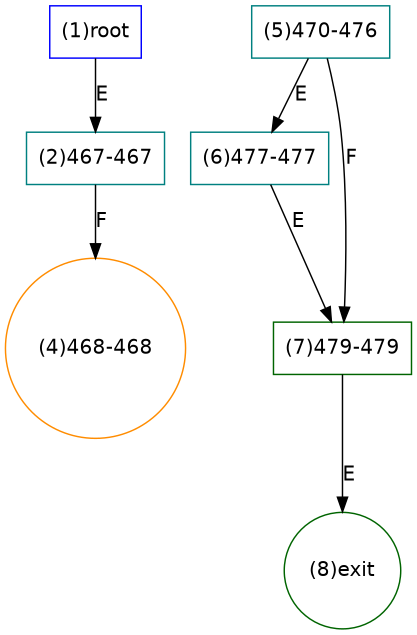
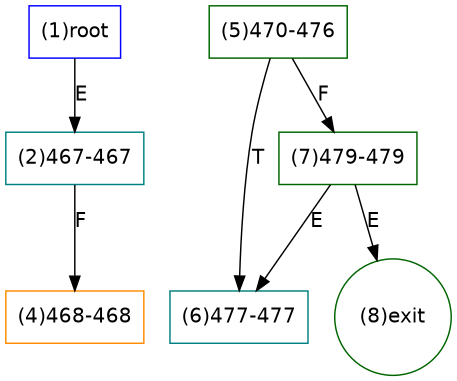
  digraph {
    fontname="DejaVu Sans"
    node [color=darkgreen fontname="DejaVu Sans" shape=box]
    edge [fontname="DejaVu Sans"]
    n1 [color=blue label="(1)root"]
    n2 [color=teal label="(2)467-467"]
-   n3 [color=darkorange label="(4)468-468" shape=circle]
-   n4 [color=teal label="(5)470-476"]
+   n3 [color=darkorange label="(4)468-468"]
+   n4 [label="(5)470-476"]
    n5 [color=teal label="(6)477-477"]
    n6 [label="(7)479-479"]
    n7 [label="(8)exit" shape=circle]
    n1 -> n2 [label=E]
    n2 -> n3 [label=F]
-   n4 -> n5 [label=E]
+   n4 -> n5 [label=T]
    n4 -> n6 [label=F]
-   n5 -> n6 [label=E]
+   n6 -> n5 [label=E]
    n6 -> n7 [label=E]
  }
